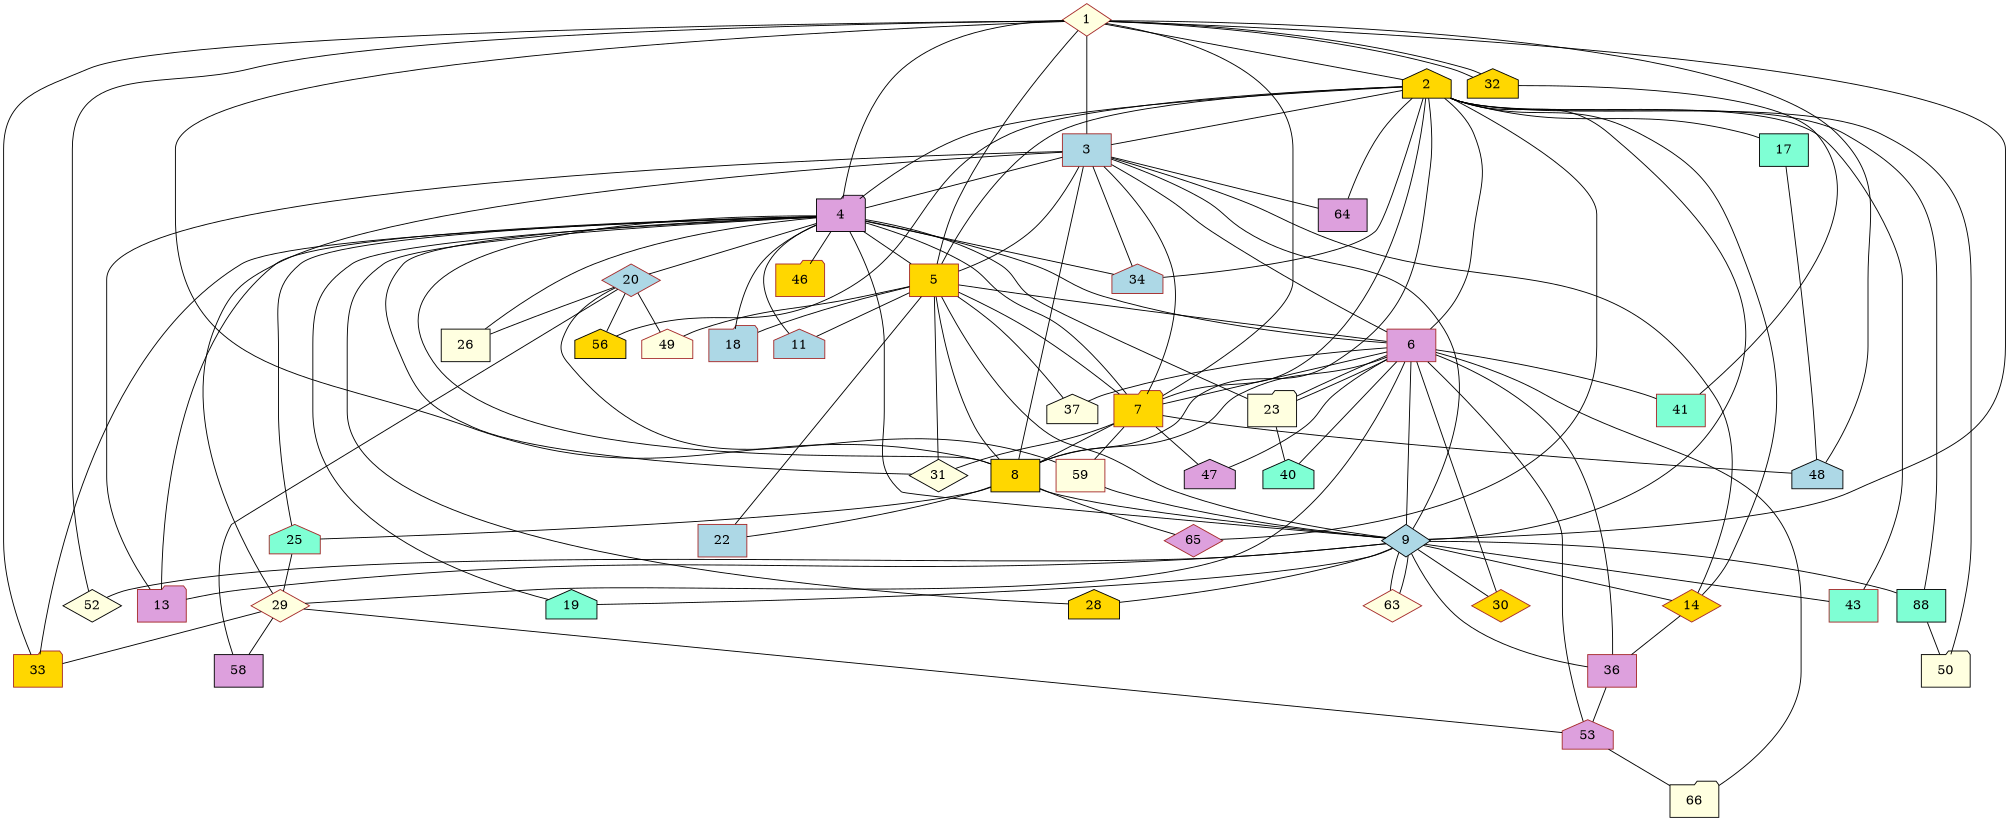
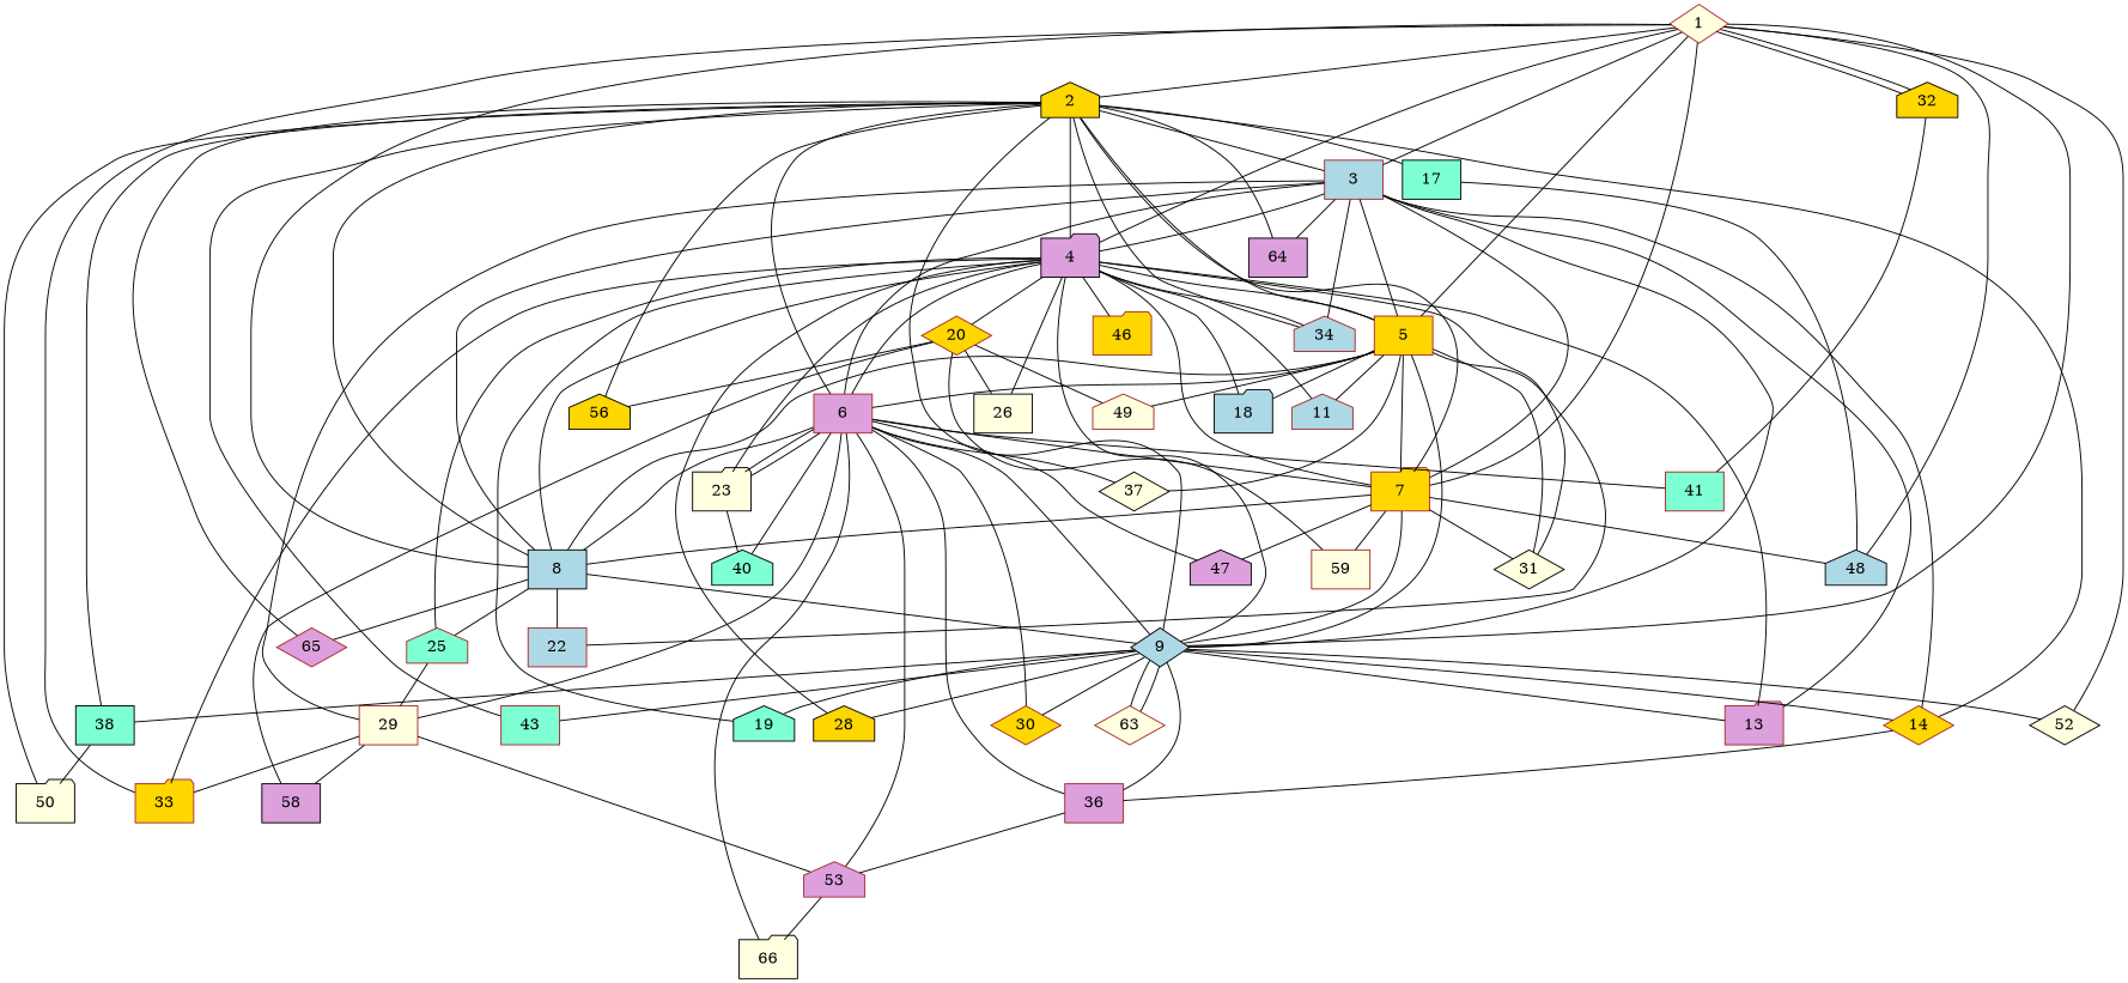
  graph {
    node [color=brown fillcolor=lightyellow shape=house style=filled]
    1 [shape=diamond super="+51"]
    2 [color=black fillcolor=gold super="+16"]
    3 [fillcolor=lightblue shape=box super="+35"]
    4 [color=black fillcolor=plum shape=folder super="+10"]
    5 [fillcolor=gold shape=box super="+15"]
    7 [fillcolor=gold shape=folder super="+45"]
-   8 [color=black fillcolor=gold shape=box super="+24"]
+   8 [color=black fillcolor=lightblue shape=box super="+24"]
    9 [color=black fillcolor=lightblue shape=diamond super="+12"]
    32 [color=black fillcolor=gold]
    33 [fillcolor=gold shape=folder super="+54"]
    48 [color=black fillcolor=lightblue super="+61"]
    52 [color=black shape=diamond]
    6 [fillcolor=plum shape=box super="+27"]
    14 [fillcolor=gold shape=diamond super="+39"]
    17 [color=black fillcolor=aquamarine shape=box]
    34 [fillcolor=lightblue super="+55"]
-   38 [color=black fillcolor=aquamarine shape=box label=88]
+   38 [color=black fillcolor=aquamarine shape=box]
    43 [fillcolor=aquamarine shape=box]
    50 [color=black shape=folder]
    56 [color=black fillcolor=gold]
    64 [color=black fillcolor=plum shape=box]
    65 [fillcolor=plum shape=diamond]
    13 [fillcolor=plum shape=folder super="+62"]
-   29 [shape=diamond super="+57"]
+   29 [shape=box super="+57"]
    11 [fillcolor=lightblue]
-   18 [fillcolor=lightblue shape=folder]
+   18 [color=black fillcolor=lightblue shape=folder]
    19 [color=black fillcolor=aquamarine]
-   20 [fillcolor=lightblue shape=diamond super="+21"]
+   20 [fillcolor=gold shape=diamond super="+21"]
    23 [color=black shape=folder super="+44"]
    25 [fillcolor=aquamarine]
    26 [color=black shape=box]
    28 [color=black fillcolor=gold]
    31 [color=black shape=diamond]
    46 [fillcolor=gold shape=folder]
    22 [fillcolor=lightblue shape=box]
-   37 [color=black]
+   37 [color=black shape=diamond]
    49
    30 [fillcolor=gold shape=diamond]
    36 [fillcolor=plum shape=box super="+42"]
    40 [color=black fillcolor=aquamarine]
    41 [fillcolor=aquamarine shape=box]
    47 [color=black fillcolor=plum]
    53 [fillcolor=plum super="+60"]
    66 [color=black shape=folder]
    59 [shape=box]
    63 [shape=diamond]
    58 [color=black fillcolor=plum shape=box]
    1 -- 2
    1 -- 3 [weight=2]
    1 -- 4 [weight=2]
    1 -- 5
    1 -- 7
    1 -- 8
    1 -- 9
    1 -- 32
    1 -- 32
    1 -- 33
    1 -- 48
    1 -- 52
    2 -- 3
    2 -- 4 [weight=3]
    2 -- 5
    2 -- 7
    2 -- 8
    2 -- 9
    2 -- 6
    2 -- 14
    2 -- 17 [weight=2]
    2 -- 34
    2 -- 38
    2 -- 43
    2 -- 50
    2 -- 56
    2 -- 64
    2 -- 65
    3 -- 4 [weight=2]
    3 -- 5
    3 -- 7
    3 -- 8 [weight=3]
    3 -- 9
    3 -- 6
    3 -- 14
    3 -- 34
    3 -- 64
    3 -- 13
    3 -- 29
    4 -- 5 [weight=3]
    4 -- 7 [weight=2]
    4 -- 8 [weight=2]
    4 -- 9 [weight=2]
    4 -- 33
    4 -- 6 [weight=2]
    4 -- 34
    4 -- 13
    4 -- 11
    4 -- 18
    4 -- 19
    4 -- 20 [weight=3]
    4 -- 23
    4 -- 25
    4 -- 26
    4 -- 28
    4 -- 31
    4 -- 46
    5 -- 7
    5 -- 8
    5 -- 9
    5 -- 6 [weight=2]
    5 -- 11
    5 -- 18
    5 -- 31
    5 -- 22
    5 -- 37
    5 -- 49
    7 -- 8
-   59 -- 9
+   7 -- 9
    7 -- 48
    7 -- 31
    7 -- 47
    7 -- 59
    8 -- 9
    8 -- 65
    8 -- 25
    8 -- 22
    9 -- 52
    9 -- 14
    9 -- 38
    9 -- 43
    9 -- 13
    9 -- 19
    9 -- 28
    9 -- 30
    9 -- 36
    9 -- 63
    9 -- 63
    32 -- 41
    6 -- 7
    6 -- 8
    6 -- 9 [weight=2]
    6 -- 29
    6 -- 23
    6 -- 23
    6 -- 37
    6 -- 30
    6 -- 36
    6 -- 40
    6 -- 41
    6 -- 47
    6 -- 53
    6 -- 66
    14 -- 36
    17 -- 48
    38 -- 50
    29 -- 33
    29 -- 53
    29 -- 58
    20 -- 56
    20 -- 26
    20 -- 49
    20 -- 59
    20 -- 58
    23 -- 40
    25 -- 29
    36 -- 53
    53 -- 66
  }
